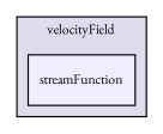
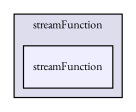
  digraph {
    compound=true
    fontname="EB Garamond"
    n1 [fillcolor="#eeeeff" fontname="EB Garamond" fontsize=10 label=streamFunction pencolor=black shape=box style=filled]
    subgraph cluster_1 {
      bgcolor="#ddddee"
      fontsize=10
-     label=velocityField
+     label=streamFunction
      pencolor=black
      n1
    }
  }
